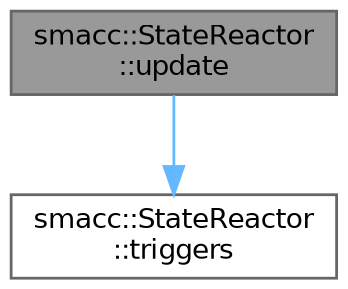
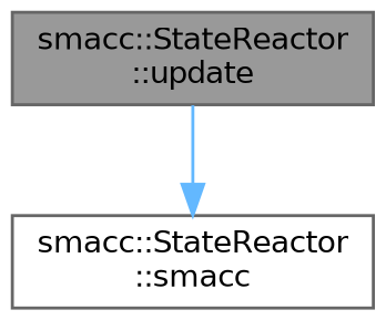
  digraph {
    rankdir=TB
    node [fontname=Helvetica fontsize=10 shape=box style=filled]
    n1 [color=gray40 fillcolor=grey60 fontcolor=black height=0.2 label="smacc::StateReactor\l::update" width=0.4]
-   n2 [color=grey40 fillcolor=white height=0.2 label="smacc::StateReactor\l::triggers" width=0.4]
+   n2 [color=grey40 fillcolor=white height=0.2 label="smacc::StateReactor\l::smacc" width=0.4]
    n1 -> n2 [color=steelblue1 fontname=Helvetica fontsize=10 labelfontname=Helvetica labelfontsize=10 style=solid]
  }
